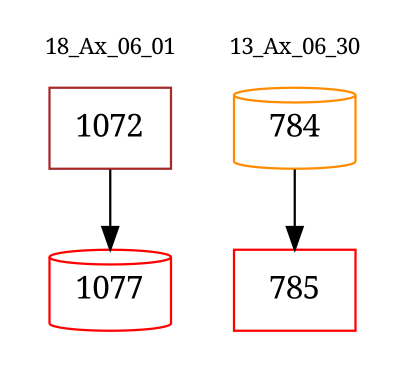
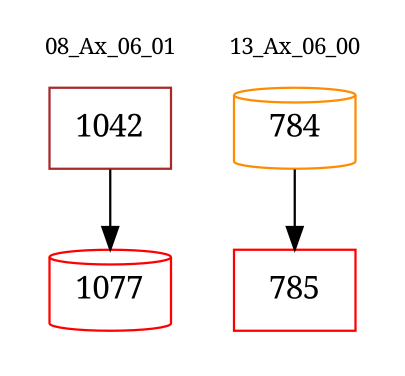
  digraph {
    fontname="Noto Serif"
    node [color=red fontname="Noto Serif" shape=box]
    edge [color=black fontname="Noto Serif"]
-   n1 [color=brown label=1072]
+   n1 [color=brown label=1042]
    n2 [label=1077 shape=cylinder]
    n3 [color=darkorange label=784 shape=cylinder]
    n4 [label=785]
    subgraph cluster_1 {
      color=white
      fontsize=10
-     label="18_Ax_06_01"
+     label="08_Ax_06_01"
      n1
      n2
    }
    subgraph cluster_2 {
      color=white
      fontsize=10
-     label="13_Ax_06_30"
+     label="13_Ax_06_00"
      n3
      n4
    }
    n1 -> n2
    n3 -> n4
  }
